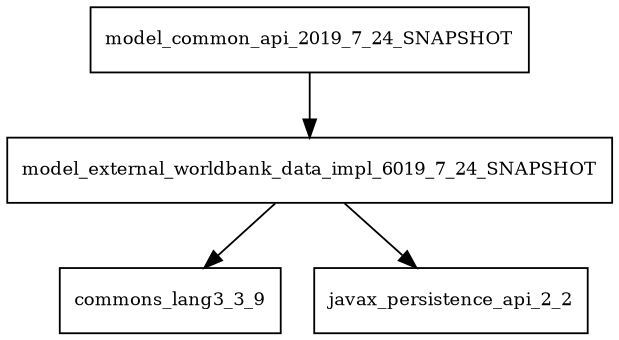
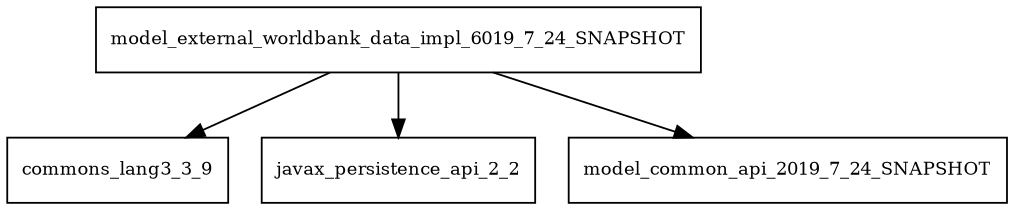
  digraph {
    fontname="DejaVu Serif"
    node [fontname="DejaVu Serif" fontsize=10.0 shape=box]
    edge [fontname="DejaVu Serif"]
    n1 [label=model_external_worldbank_data_impl_6019_7_24_SNAPSHOT]
    commons_lang3_3_9
    javax_persistence_api_2_2
    model_common_api_2019_7_24_SNAPSHOT
    n1 -> commons_lang3_3_9
    n1 -> javax_persistence_api_2_2
-   model_common_api_2019_7_24_SNAPSHOT -> n1
+   n1 -> model_common_api_2019_7_24_SNAPSHOT
  }
